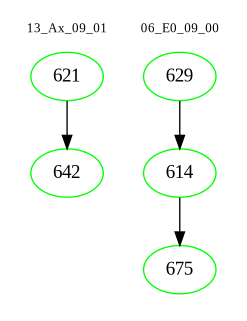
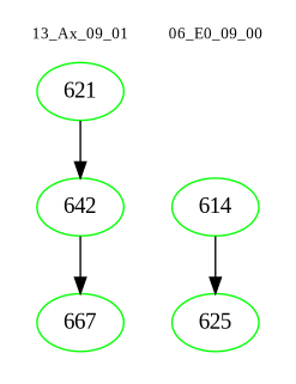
  digraph {
    fontname="Liberation Serif"
    node [color=green fontname="Liberation Serif"]
    edge [color=black fontname="Liberation Serif"]
    n1 [label=621]
    n2 [label=642]
-   n4 [label=629]
+   n3 [label=667]
    n5 [label=614]
-   n6 [label=675]
+   n6 [label=625]
    subgraph cluster_1 {
      color=white
      fontsize=10
      label="13_Ax_09_01"
      n1
      n2
+     n3
    }
    subgraph cluster_2 {
      color=white
      fontsize=10
      label="06_E0_09_00"
-     n4
      n5
      n6
    }
    n1 -> n2
-   n4 -> n5
+   n2 -> n3
    n5 -> n6
  }
